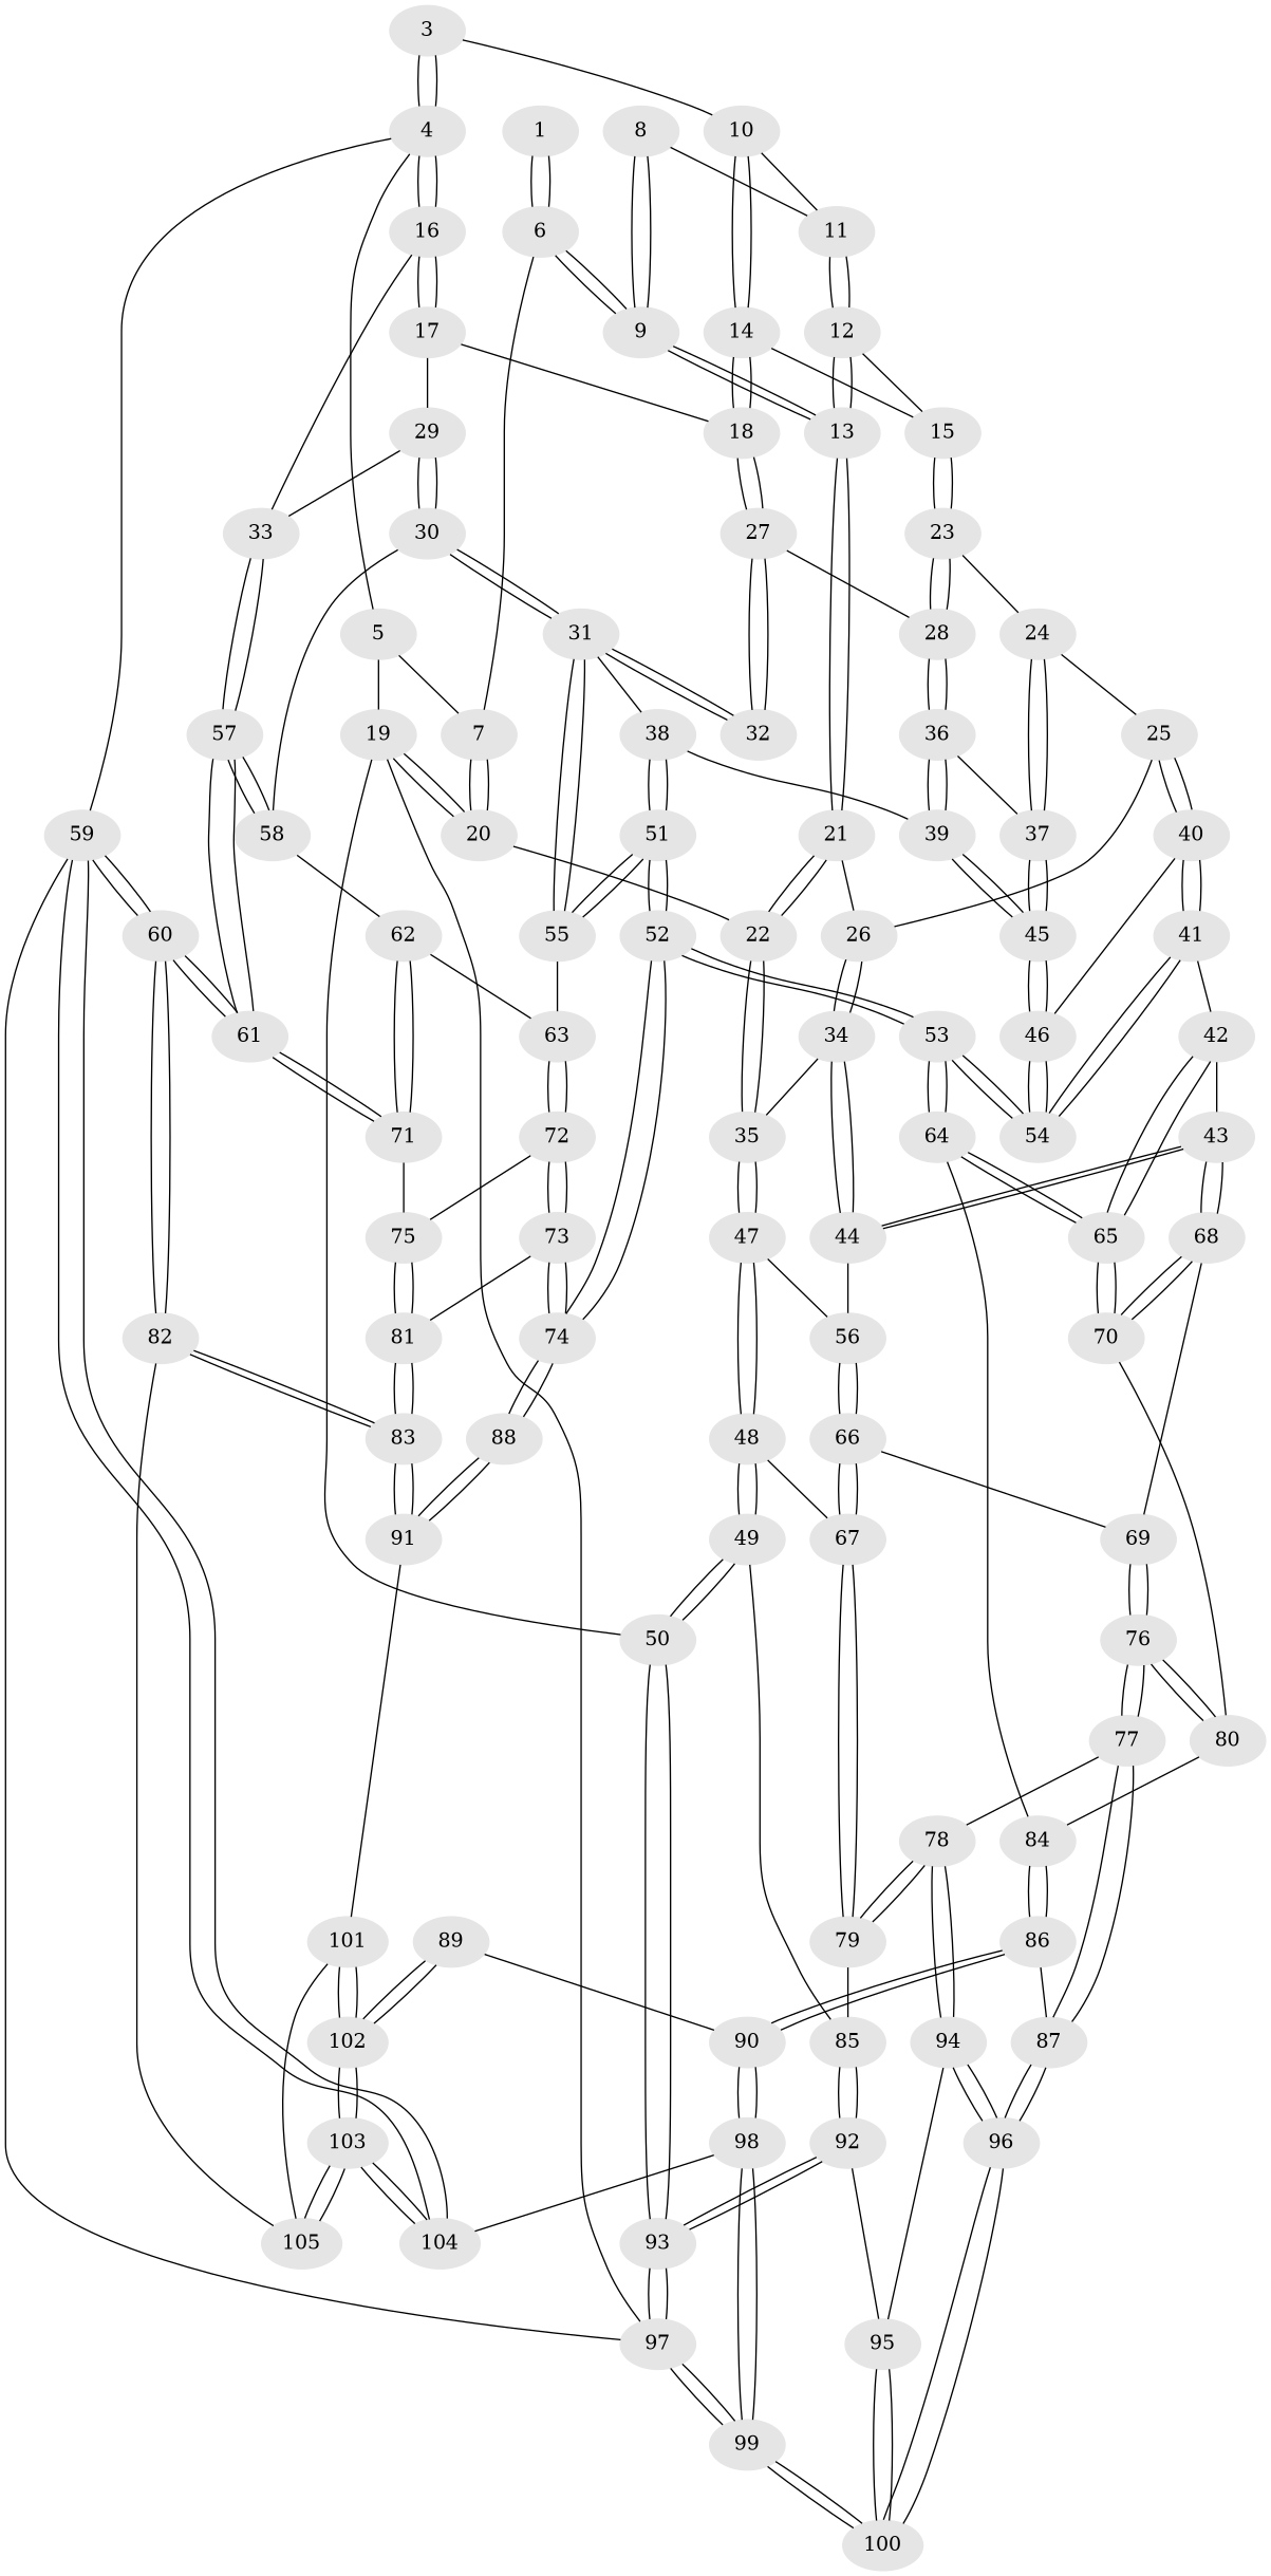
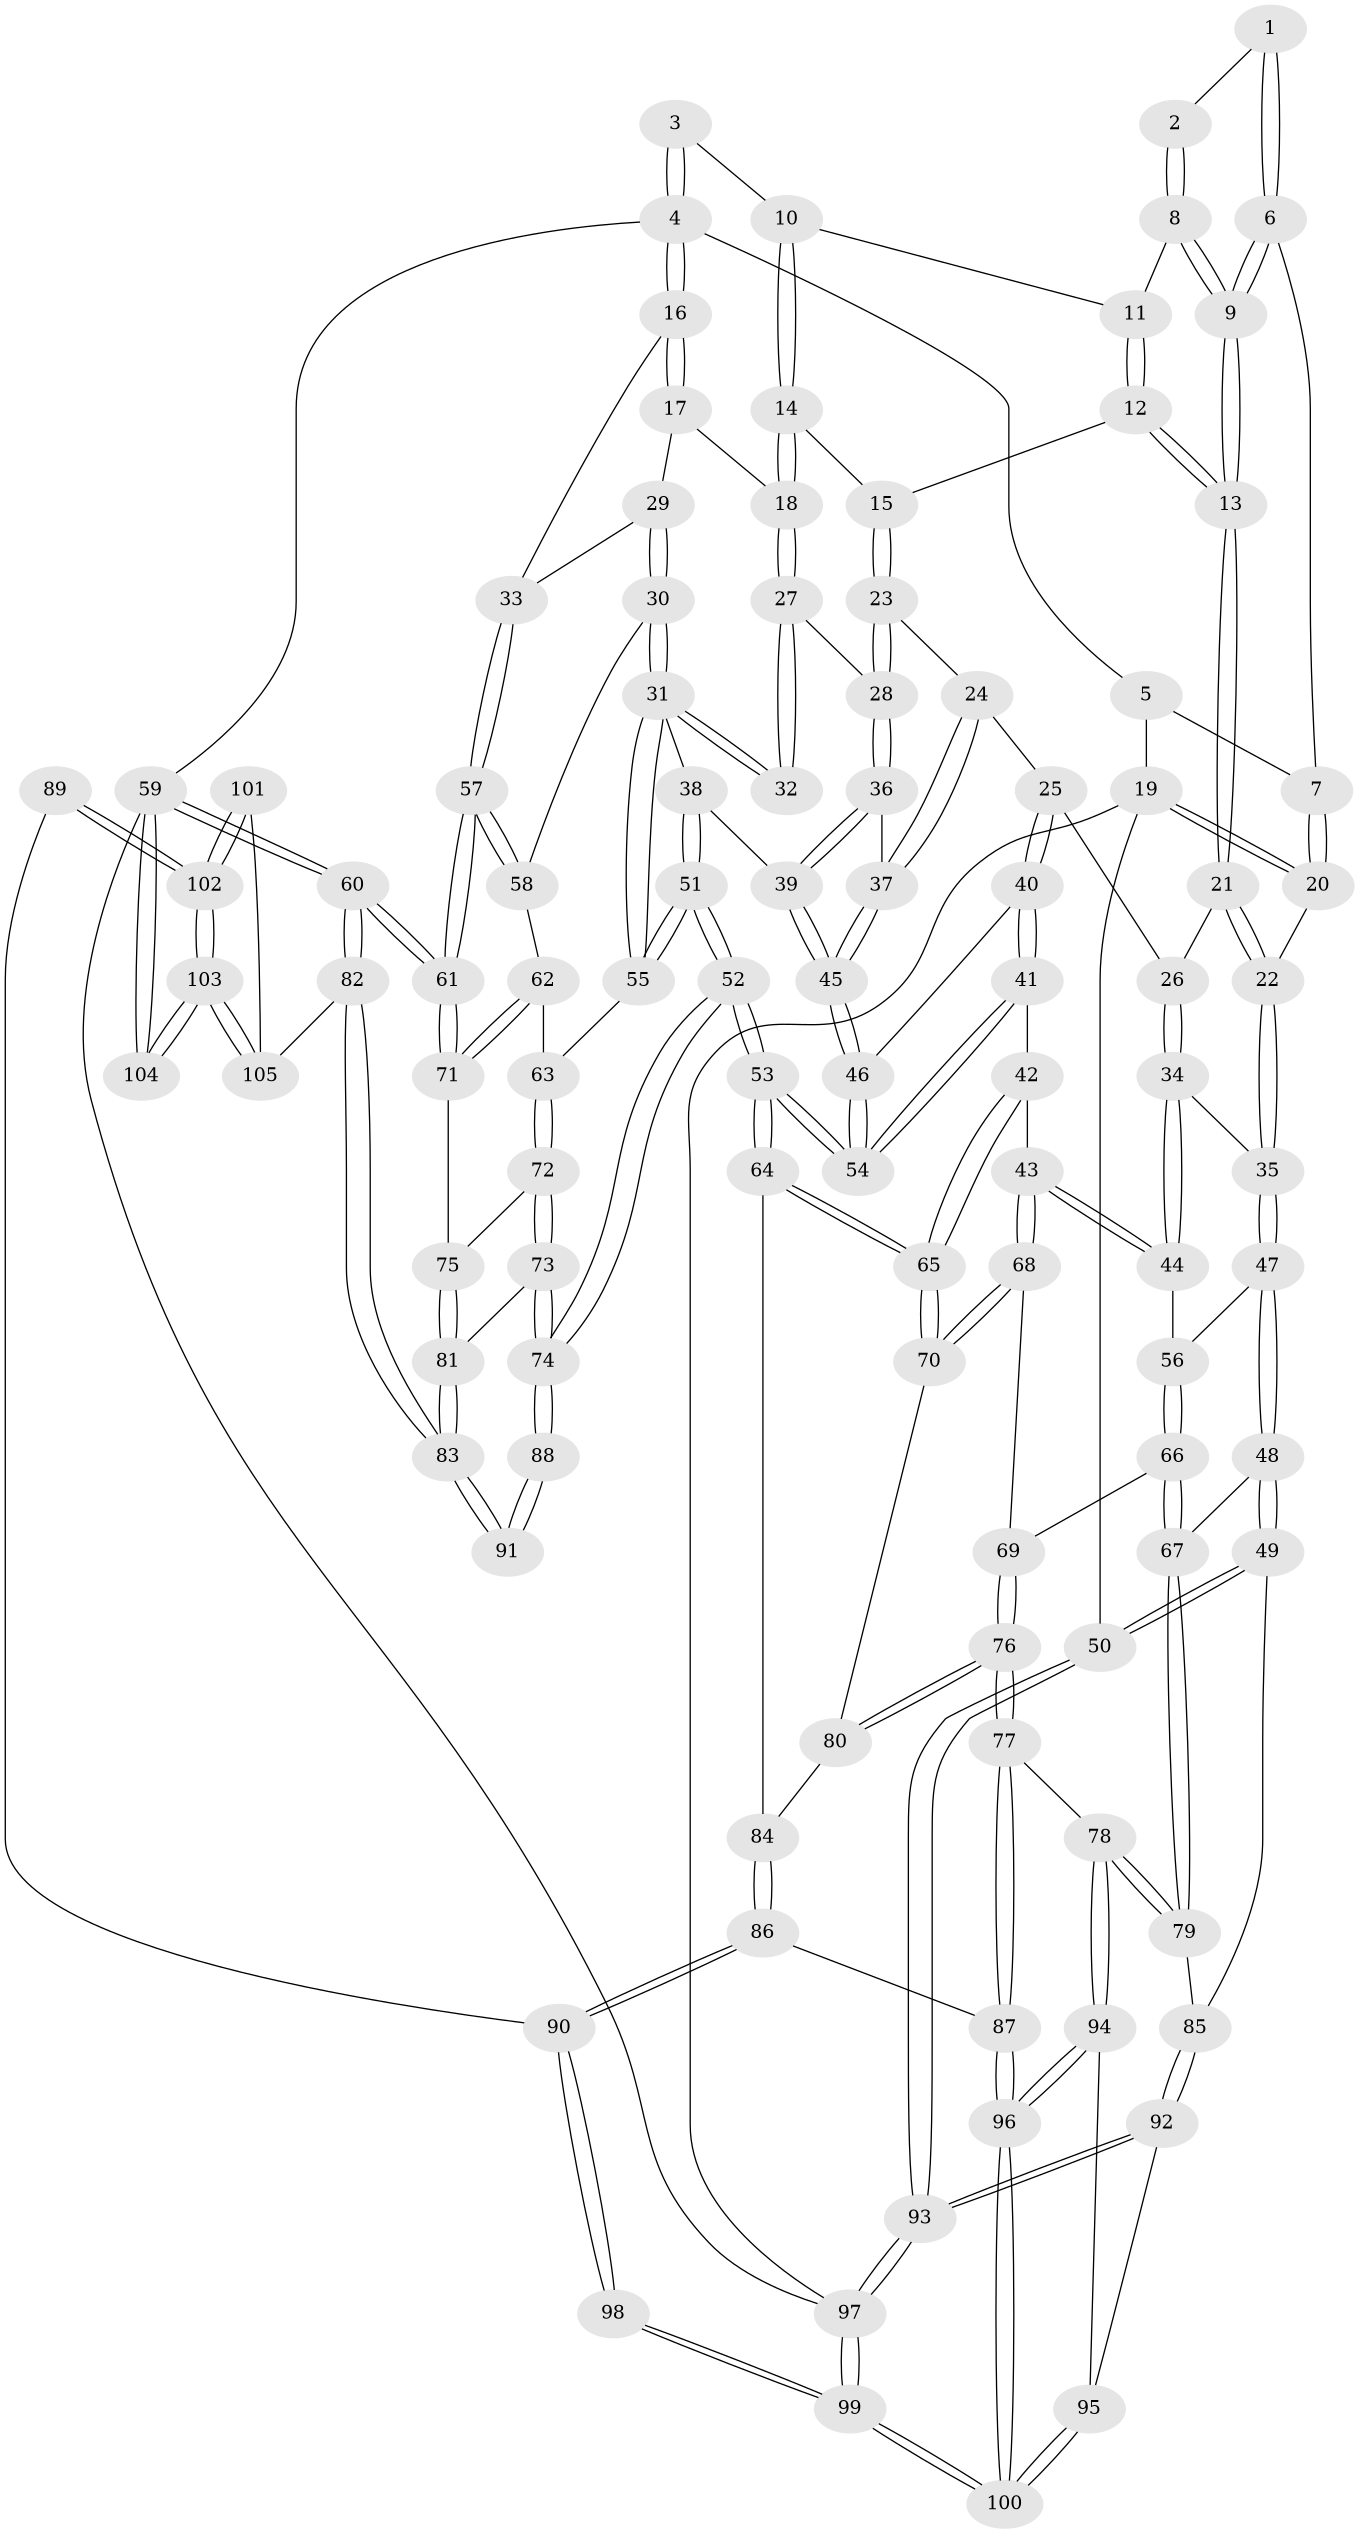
  graph {
    node [color=gray90 style=filled]
    1
+   2
    6
    8
    7
    9
    3
    4
    10
    11
    5
    16
    59
    14
    19
    17
    33
    97
    60
    104
    20
    50
    13
    22
    12
    21
    15
    18
    23
    26
    27
    24
    28
    29
    57
    30
    32
    93
    99
    35
    34
    47
    25
    37
    36
    40
    45
    41
    46
    44
    39
    31
    58
    55
    38
    62
    63
    51
    61
    56
    48
    52
    42
    54
    43
    65
    68
    70
    69
    66
    49
    67
    85
    79
    92
    53
    74
    64
    88
    84
    72
    71
    82
    83
    105
    75
    73
    86
    80
    76
    77
    81
    91
    78
    87
    94
    96
    95
    101
    90
    98
    100
    89
    102
    103
+   1 -- 2
    1 -- 6
    1 -- 6
+   2 -- 8
+   2 -- 8
    6 -- 7
    6 -- 9
    6 -- 9
    8 -- 9
    8 -- 9
    8 -- 11
    7 -- 20
    7 -- 20
    9 -- 13
    9 -- 13
    3 -- 4
    3 -- 4
    3 -- 10
    4 -- 5
    4 -- 16
    4 -- 16
    4 -- 59
    10 -- 11
    10 -- 14
    10 -- 14
    11 -- 12
    11 -- 12
    5 -- 7
    5 -- 19
    16 -- 17
    16 -- 17
    16 -- 33
    59 -- 97
    59 -- 60
    59 -- 60
    59 -- 104
    59 -- 104
    14 -- 15
    14 -- 18
    14 -- 18
    19 -- 97
    19 -- 20
    19 -- 20
    19 -- 50
    17 -- 18
    17 -- 29
    33 -- 57
    33 -- 57
    97 -- 99
    97 -- 99
    60 -- 61
    60 -- 61
    60 -- 82
    60 -- 82
    20 -- 22
    50 -- 93
    50 -- 93
    13 -- 21
    13 -- 21
    22 -- 35
    22 -- 35
    12 -- 13
    12 -- 13
    12 -- 15
    21 -- 22
    21 -- 22
    21 -- 26
    15 -- 23
    15 -- 23
    18 -- 27
    18 -- 27
    23 -- 24
    23 -- 28
    23 -- 28
    26 -- 34
    26 -- 34
    27 -- 28
    27 -- 32
    27 -- 32
    24 -- 25
    24 -- 37
    24 -- 37
    28 -- 36
    28 -- 36
    29 -- 33
    29 -- 30
    29 -- 30
    57 -- 58
    57 -- 58
    57 -- 61
    57 -- 61
    30 -- 31
    30 -- 31
    30 -- 58
    93 -- 97
    93 -- 97
    99 -- 100
    99 -- 100
    35 -- 47
    35 -- 47
    34 -- 35
    34 -- 44
    34 -- 44
    47 -- 56
    47 -- 48
    47 -- 48
    25 -- 26
    25 -- 40
    25 -- 40
    37 -- 45
    37 -- 45
    36 -- 37
    36 -- 39
    36 -- 39
    40 -- 41
    40 -- 41
    40 -- 46
    45 -- 46
    45 -- 46
    41 -- 42
    41 -- 54
    41 -- 54
    46 -- 54
    46 -- 54
    44 -- 56
    39 -- 45
    39 -- 45
    31 -- 32
    31 -- 32
    31 -- 55
    31 -- 55
    31 -- 38
    58 -- 62
    55 -- 63
    38 -- 39
    38 -- 51
    38 -- 51
    62 -- 63
    62 -- 71
    62 -- 71
    63 -- 72
    63 -- 72
    51 -- 55
    51 -- 55
    51 -- 52
    51 -- 52
    61 -- 71
    61 -- 71
    56 -- 66
    56 -- 66
    48 -- 49
    48 -- 49
    48 -- 67
    52 -- 53
    52 -- 53
    52 -- 74
    52 -- 74
    42 -- 43
    42 -- 65
    42 -- 65
    43 -- 44
    43 -- 44
    43 -- 68
    43 -- 68
    65 -- 70
    65 -- 70
    68 -- 70
    68 -- 70
    68 -- 69
    70 -- 80
    69 -- 76
    69 -- 76
    66 -- 69
    66 -- 67
    66 -- 67
    49 -- 50
    49 -- 50
    49 -- 85
    67 -- 79
    67 -- 79
    85 -- 92
    85 -- 92
    79 -- 85
    92 -- 93
    92 -- 93
    92 -- 95
    53 -- 54
    53 -- 54
    53 -- 64
    53 -- 64
    74 -- 88
    74 -- 88
    64 -- 65
    64 -- 65
    64 -- 84
    88 -- 91
    88 -- 91
    84 -- 86
    84 -- 86
    72 -- 75
    72 -- 73
    72 -- 73
    71 -- 75
    82 -- 83
    82 -- 83
    82 -- 105
    83 -- 91
    83 -- 91
    75 -- 81
    75 -- 81
    73 -- 74
    73 -- 74
    73 -- 81
    86 -- 87
    86 -- 90
    86 -- 90
    80 -- 84
    76 -- 80
    76 -- 80
    76 -- 77
    76 -- 77
    77 -- 78
    77 -- 87
    77 -- 87
    81 -- 83
    81 -- 83
-   91 -- 101
    78 -- 79
    78 -- 79
    78 -- 94
    78 -- 94
    87 -- 96
    87 -- 96
    94 -- 96
    94 -- 96
    94 -- 95
    96 -- 100
    96 -- 100
    95 -- 100
    95 -- 100
    101 -- 105
    101 -- 102
    101 -- 102
    90 -- 98
    90 -- 98
-   98 -- 104
    98 -- 99
    98 -- 99
    89 -- 90
    89 -- 102
    89 -- 102
    102 -- 103
    102 -- 103
    103 -- 104
    103 -- 104
    103 -- 105
    103 -- 105
  }
